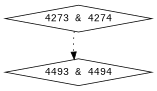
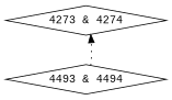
  digraph {
    fontname="Liberation Mono"
    node [shape=diamond fontname="Liberation Mono"]
    n1 [label="4273 & 4274"]
    n2 [label="4493 & 4494"]
-   n1 -> n2 [style=dotted fontname="Liberation Mono"]
+   n2 -> n1 [style=dotted fontname="Liberation Mono"]
  }
